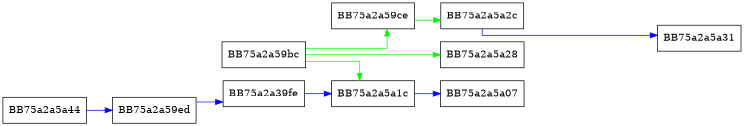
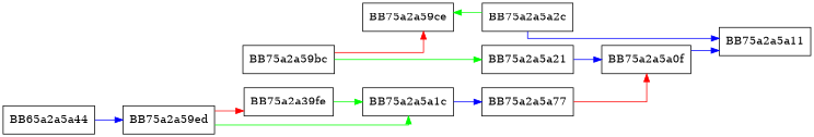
  digraph {
    rankdir=LR
    splines=ortho
    node [shape=box]
    edge [color=blue]
    BB75a2a59bc
-   BB75a2a5a28
+   BB75a2a5a28 [label=BB75a2a5a21]
    BB75a2a59ce
+   BB75a2a5a0f
    BB75a2a5a2c
-   BB75a2a5a11 [label=BB75a2a5a31]
-   BB75a2a5a44
+   BB75a2a5a11
+   BB75a2a5a44 [label=BB65a2a5a44]
    BB75a2a59ed
    BB75a2a5a1c
    n10 [label=BB75a2a39fe]
-   BB75a2a5a07
+   BB75a2a5a07 [label=BB75a2a5a77]
    BB75a2a59bc -> BB75a2a5a28 [color=green]
-   BB75a2a59bc -> BB75a2a59ce [color=green]
-   BB75a2a59ce -> BB75a2a5a2c [color=green]
+   BB75a2a59bc -> BB75a2a59ce [color=red]
+   BB75a2a5a28 -> BB75a2a5a0f
+   BB75a2a5a2c -> BB75a2a59ce [color=green]
+   BB75a2a5a0f -> BB75a2a5a11
    BB75a2a5a2c -> BB75a2a5a11
    BB75a2a5a44 -> BB75a2a59ed
-   BB75a2a59bc -> BB75a2a5a1c [color=green]
-   BB75a2a59ed -> n10
+   BB75a2a59ed -> BB75a2a5a1c [color=green]
+   BB75a2a59ed -> n10 [color=red]
    BB75a2a5a1c -> BB75a2a5a07
-   n10 -> BB75a2a5a1c
+   n10 -> BB75a2a5a1c [color=green]
+   BB75a2a5a07 -> BB75a2a5a0f [color=red]
  }
